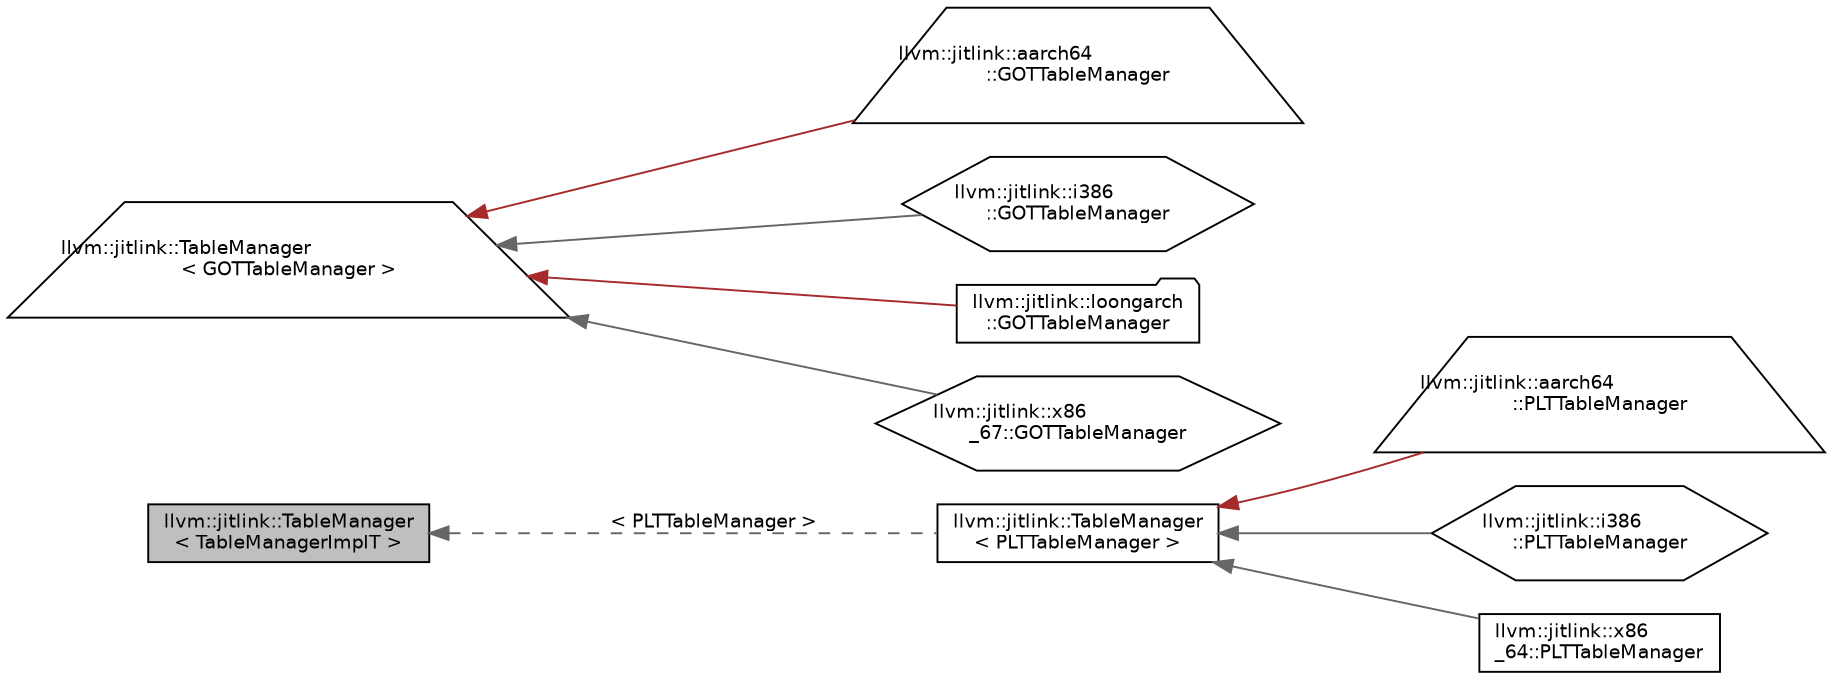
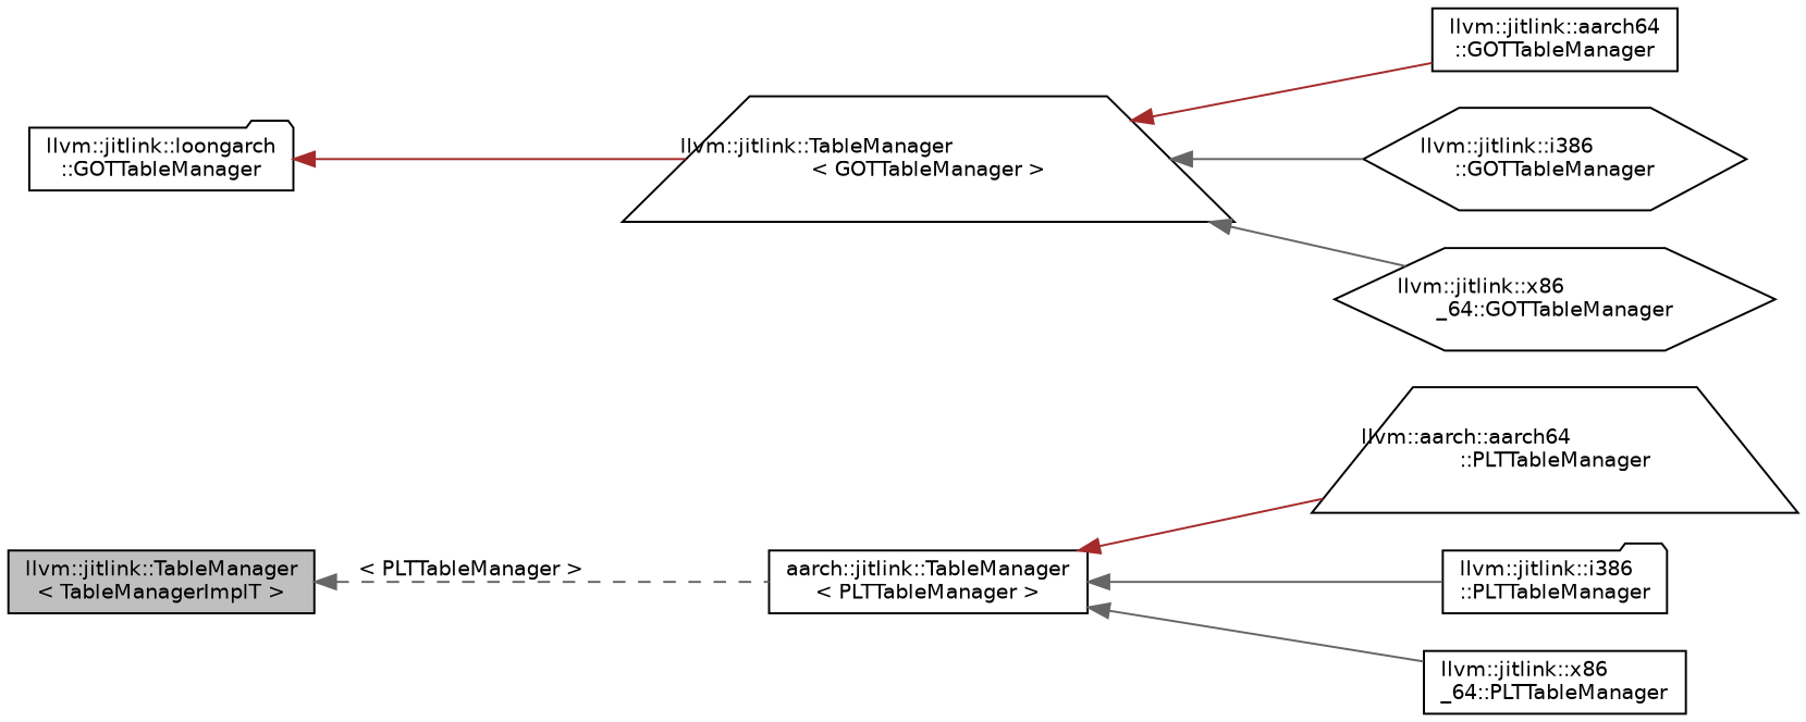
  digraph {
    rankdir=LR
    node [color=black fontname=Helvetica fontsize=10 shape=box]
    edge [color=gray40 dir=back fontname=Helvetica fontsize=10 labelfontname=Helvetica labelfontsize=10 style=solid]
    n1 [fillcolor=grey75 fontcolor=black height=0.2 label="llvm::jitlink::TableManager\l\< TableManagerImplT \>" style=filled width=0.4]
-   n2 [height=0.2 label="llvm::jitlink::TableManager\l\< PLTTableManager \>" width=0.4]
+   n2 [height=0.2 label="aarch::jitlink::TableManager\l\< PLTTableManager \>" width=0.4]
    n3 [height=0.2 label="llvm::jitlink::TableManager\l\< GOTTableManager \>" shape=trapezium width=0.4]
-   n4 [height=0.2 label="llvm::jitlink::aarch64\l::GOTTableManager" shape=trapezium width=0.4]
+   n4 [height=0.2 label="llvm::jitlink::aarch64\l::GOTTableManager" width=0.4]
    n5 [height=0.2 label="llvm::jitlink::i386\l::GOTTableManager" shape=hexagon width=0.4]
    n6 [height=0.2 label="llvm::jitlink::loongarch\l::GOTTableManager" shape=folder width=0.4]
-   n7 [height=0.2 label="llvm::jitlink::x86\l_67::GOTTableManager" shape=hexagon width=0.4]
-   n8 [height=0.2 label="llvm::jitlink::aarch64\l::PLTTableManager" shape=trapezium width=0.4]
-   n9 [height=0.2 label="llvm::jitlink::i386\l::PLTTableManager" shape=hexagon width=0.4]
+   n7 [height=0.2 label="llvm::jitlink::x86\l_64::GOTTableManager" shape=hexagon width=0.4]
+   n8 [height=0.2 label="llvm::aarch::aarch64\l::PLTTableManager" shape=trapezium width=0.4]
+   n9 [height=0.2 label="llvm::jitlink::i386\l::PLTTableManager" shape=folder width=0.4]
    n10 [height=0.2 label="llvm::jitlink::x86\l_64::PLTTableManager" width=0.4]
    n1 -> n2 [label=" \< PLTTableManager \>" style=dashed]
    n2 -> n8 [color=brown]
    n2 -> n9
    n2 -> n10
    n3 -> n4 [color=brown]
    n3 -> n5
-   n3 -> n6 [color=brown]
+   n6 -> n3 [color=brown]
    n3 -> n7
  }
